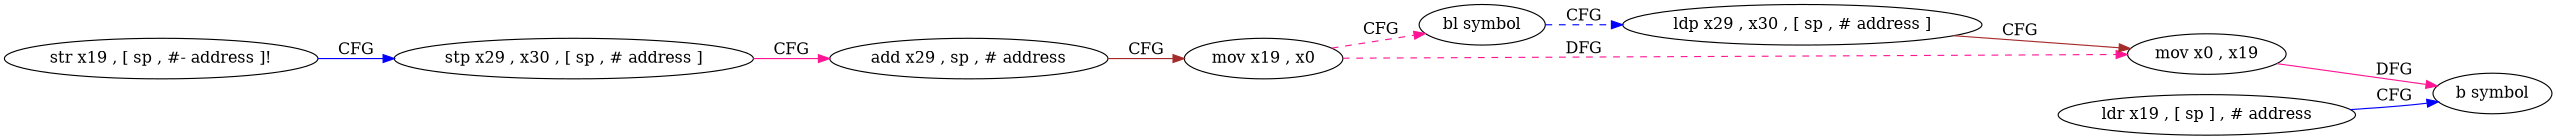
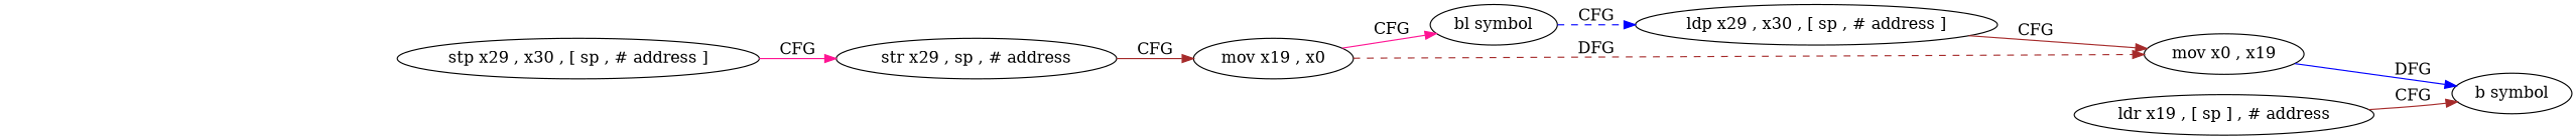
  digraph {
    rankdir=LR
    edge [color=blue style=solid]
-   n1 [label="str x19 , [ sp , #- address ]!"]
    n2 [label="stp x29 , x30 , [ sp , # address ]"]
-   n3 [label="add x29 , sp , # address"]
+   n3 [label="str x29 , sp , # address"]
    n4 [label="mov x19 , x0"]
    n5 [label="bl symbol"]
    n6 [label="mov x0 , x19"]
    n7 [label="ldp x29 , x30 , [ sp , # address ]"]
    n8 [label="b symbol"]
    n9 [label="ldr x19 , [ sp ] , # address"]
-   n1 -> n2 [label=CFG]
    n2 -> n3 [color=deeppink label=CFG]
    n3 -> n4 [color=brown label=CFG]
-   n4 -> n5 [color=deeppink label=CFG style=dashed]
-   n4 -> n6 [color=deeppink label=DFG style=dashed]
+   n4 -> n5 [color=deeppink label=CFG]
+   n4 -> n6 [color=brown label=DFG style=dashed]
    n5 -> n7 [label=CFG style=dashed]
-   n6 -> n8 [color=deeppink label=DFG]
+   n6 -> n8 [label=DFG]
    n7 -> n6 [color=brown label=CFG]
-   n9 -> n8 [label=CFG]
+   n9 -> n8 [color=brown label=CFG]
  }
